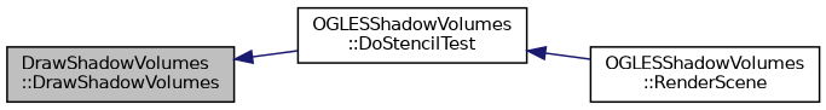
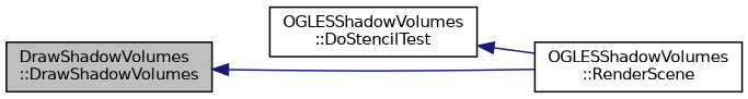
  digraph {
    rankdir=LR
    node [color=black fillcolor=white fontname=Helvetica fontsize=10 shape=record style=filled]
    edge [color=midnightblue dir=back fontname=Helvetica fontsize=10 labelfontname=Helvetica labelfontsize=10 style=solid]
    n1 [fillcolor=grey75 fontcolor=black height=0.2 label="DrawShadowVolumes\l::DrawShadowVolumes" width=0.4]
    n2 [height=0.2 label="OGLESShadowVolumes\l::DoStencilTest" width=0.4]
    n3 [height=0.2 label="OGLESShadowVolumes\l::RenderScene" width=0.4]
-   n1 -> n2
+   n1 -> n3
    n2 -> n3
  }
